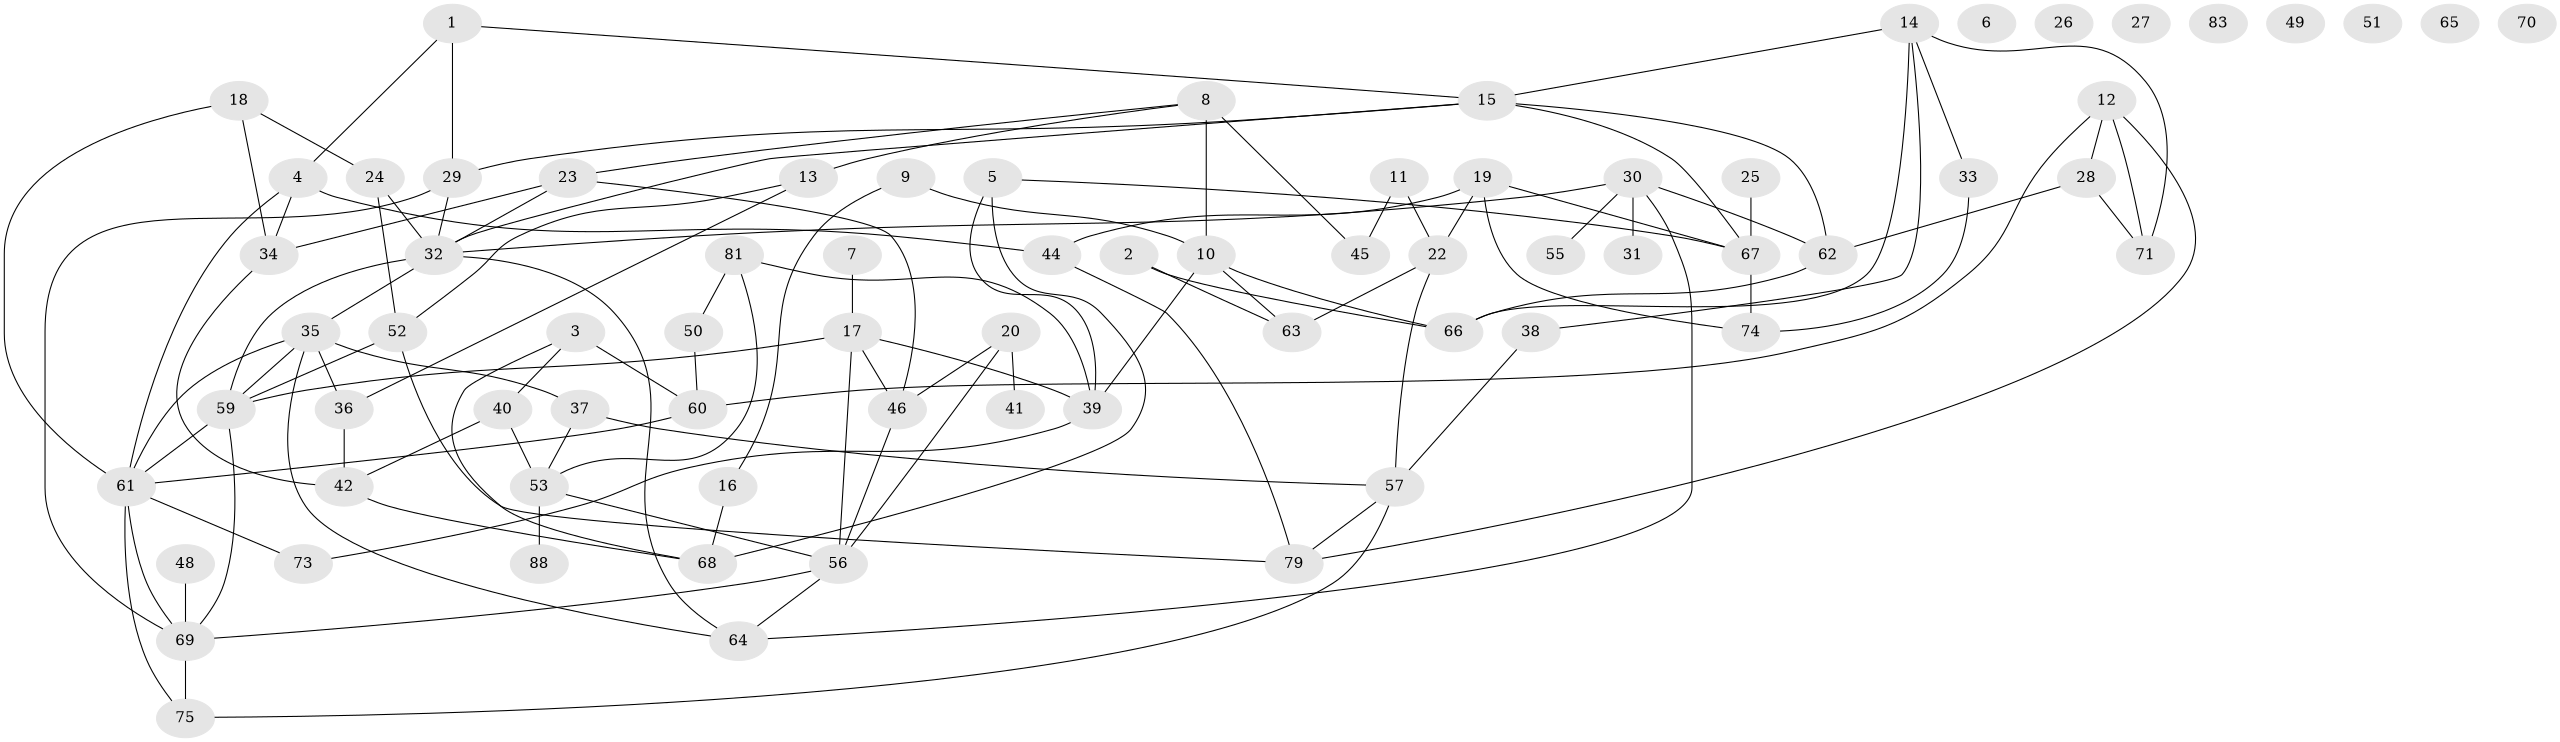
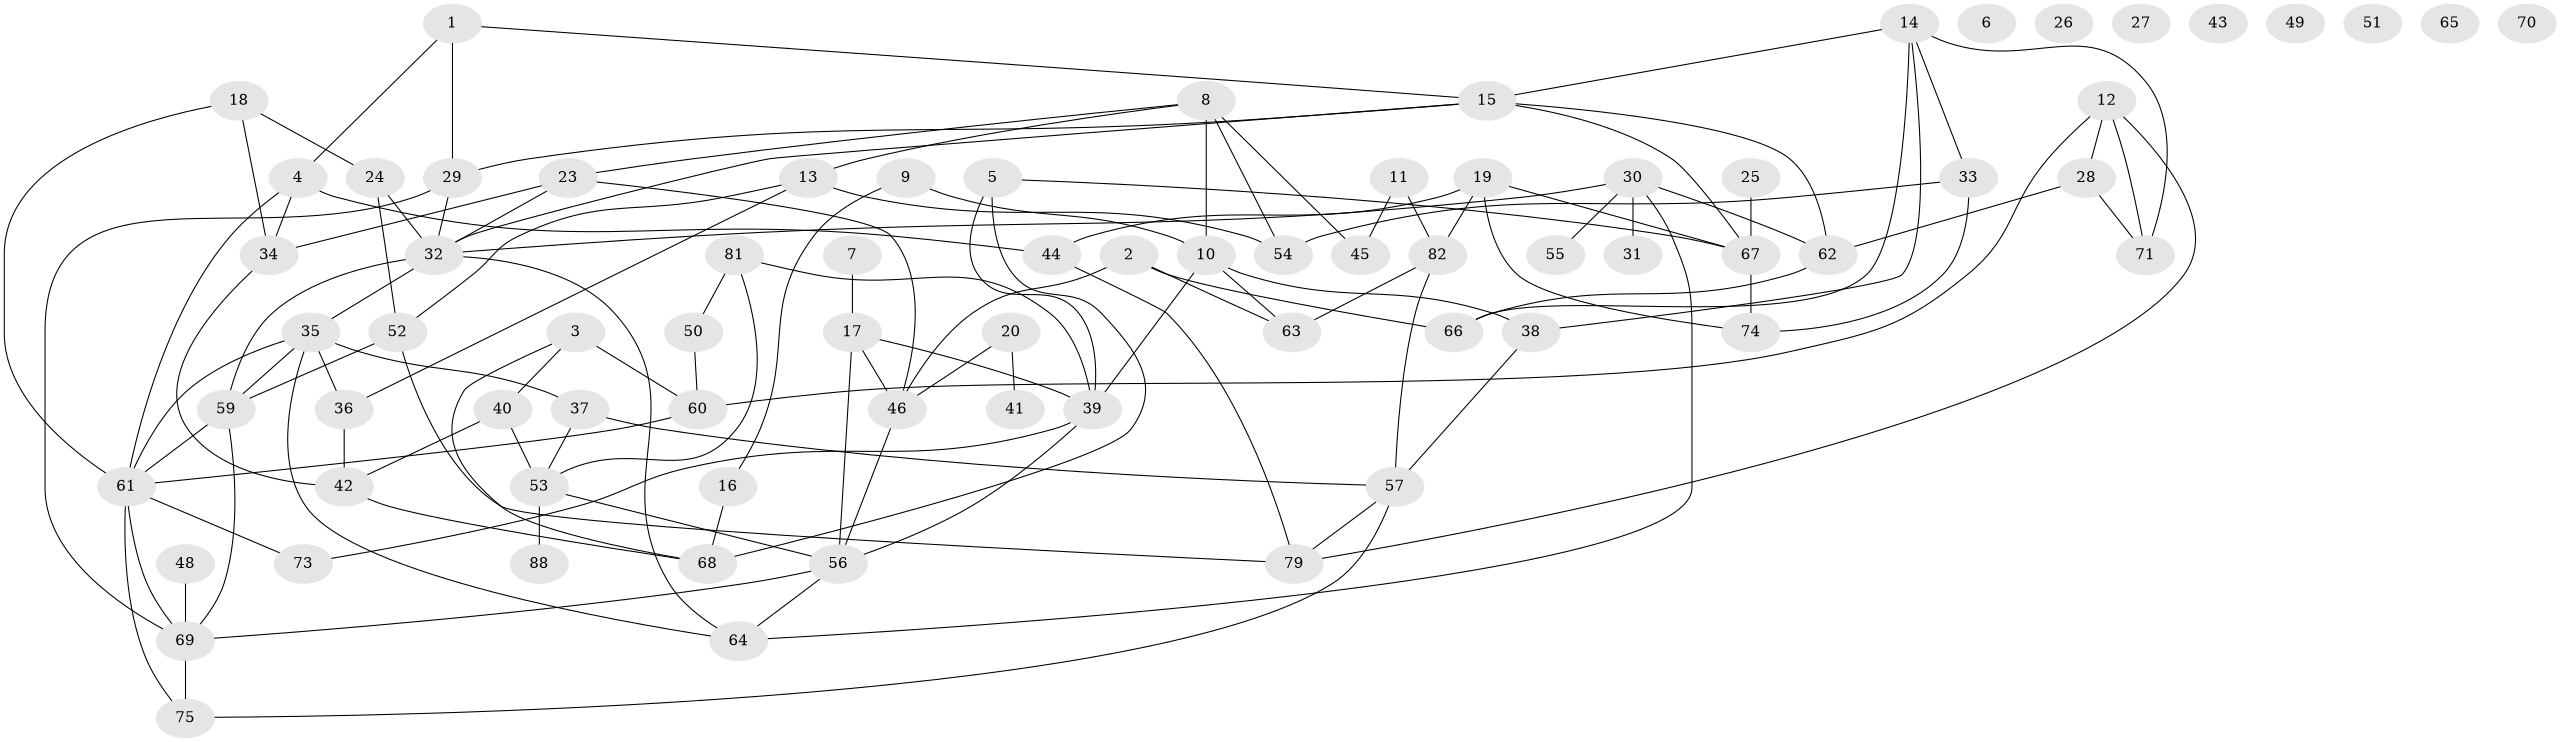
  graph {
    node [color=gray90 style=filled]
    1
    4
    15
    29
    34
    44
    61
    67
    32
    62
    69
    2
    46
    63
    66
    56
    3
    40
    60
    68
    53
    42
    n23 [label=79]
    73
    75
    5
    39
    74
    6
    7
    17
    59
    8
    10
    13
    23
    45
+   54
    38
    36
    52
    9
    16
    57
    11
-   22
+   22 [label=82]
    12
    28
    71
    14
    33
    64
    35
    18
    24
    19
    20
    41
    n59 [label=81]
    50
    n61 [label=88]
    25
    26
    27
    30
    31
    55
    37
-   43 [label=83]
+   43
    48
    49
    51
    65
    70
    1 -- 4
    1 -- 15
    1 -- 29
    4 -- 34
    4 -- 44
    4 -- 61
    15 -- 29
    15 -- 67
    15 -- 32
    15 -- 62
    29 -- 32
    29 -- 69
    34 -- 42
    44 -- n23
    61 -- 69
    61 -- 73
    61 -- 75
    67 -- 74
    32 -- 59
    32 -- 64
    32 -- 35
    62 -- 66
    69 -- 75
+   2 -- 46
    2 -- 63
    2 -- 66
    46 -- 56
    56 -- 69
    56 -- 64
    3 -- 40
    3 -- 60
    3 -- 68
    40 -- 53
    40 -- 42
    60 -- 61
    53 -- 56
    53 -- n61
    42 -- 68
    5 -- 67
    5 -- 68
    5 -- 39
-   20 -- 56
+   39 -- 56
    39 -- 73
    7 -- 17
    17 -- 46
    17 -- 56
    17 -- 39
-   17 -- 59
    59 -- 61
    59 -- 69
    8 -- 10
    8 -- 13
    8 -- 23
    8 -- 45
+   8 -- 54
    10 -- 63
    10 -- 39
-   10 -- 66
+   10 -- 38
+   13 -- 54
    13 -- 36
    13 -- 52
    23 -- 34
    23 -- 32
    23 -- 46
    38 -- 57
    36 -- 42
    52 -- n23
    52 -- 59
    9 -- 10
    9 -- 16
    16 -- 68
    57 -- n23
    57 -- 75
    11 -- 45
    11 -- 22
    22 -- 63
    22 -- 57
    12 -- 60
    12 -- n23
    12 -- 28
    12 -- 71
    28 -- 62
    28 -- 71
    14 -- 15
    14 -- 66
    14 -- 38
    14 -- 71
    14 -- 33
    33 -- 74
+   33 -- 54
    35 -- 61
    35 -- 59
    35 -- 36
    35 -- 64
    35 -- 37
    18 -- 34
    18 -- 61
    18 -- 24
    24 -- 32
    24 -- 52
    19 -- 44
    19 -- 67
    19 -- 74
    19 -- 22
    20 -- 46
    20 -- 41
    n59 -- 53
    n59 -- 39
    n59 -- 50
    50 -- 60
    25 -- 67
    30 -- 32
    30 -- 62
    30 -- 64
    30 -- 31
    30 -- 55
    37 -- 53
    37 -- 57
    48 -- 69
  }
